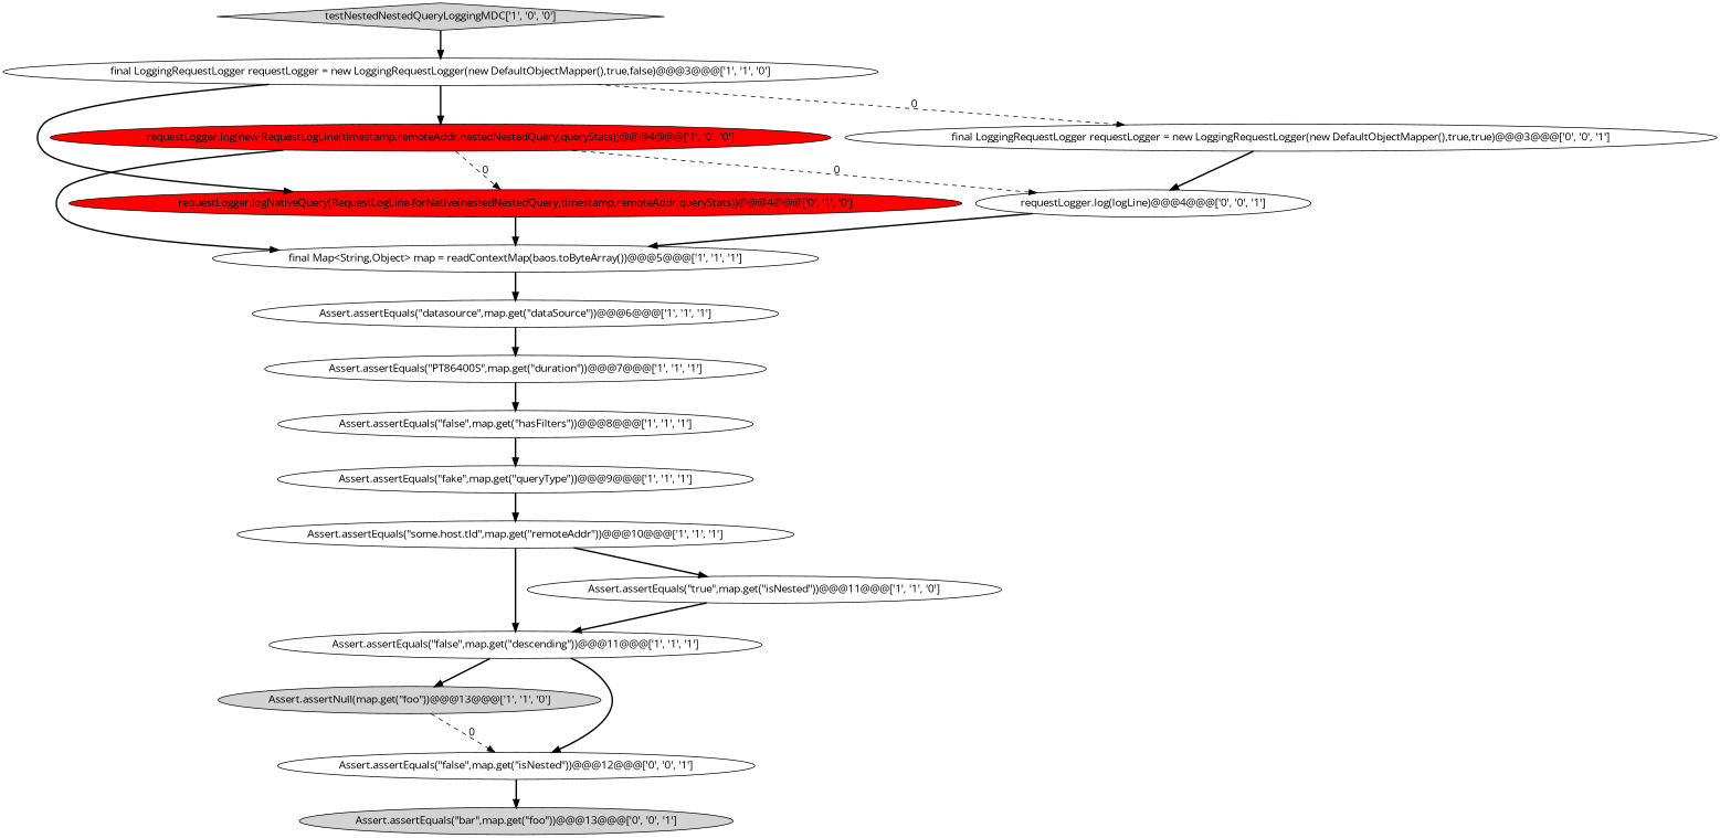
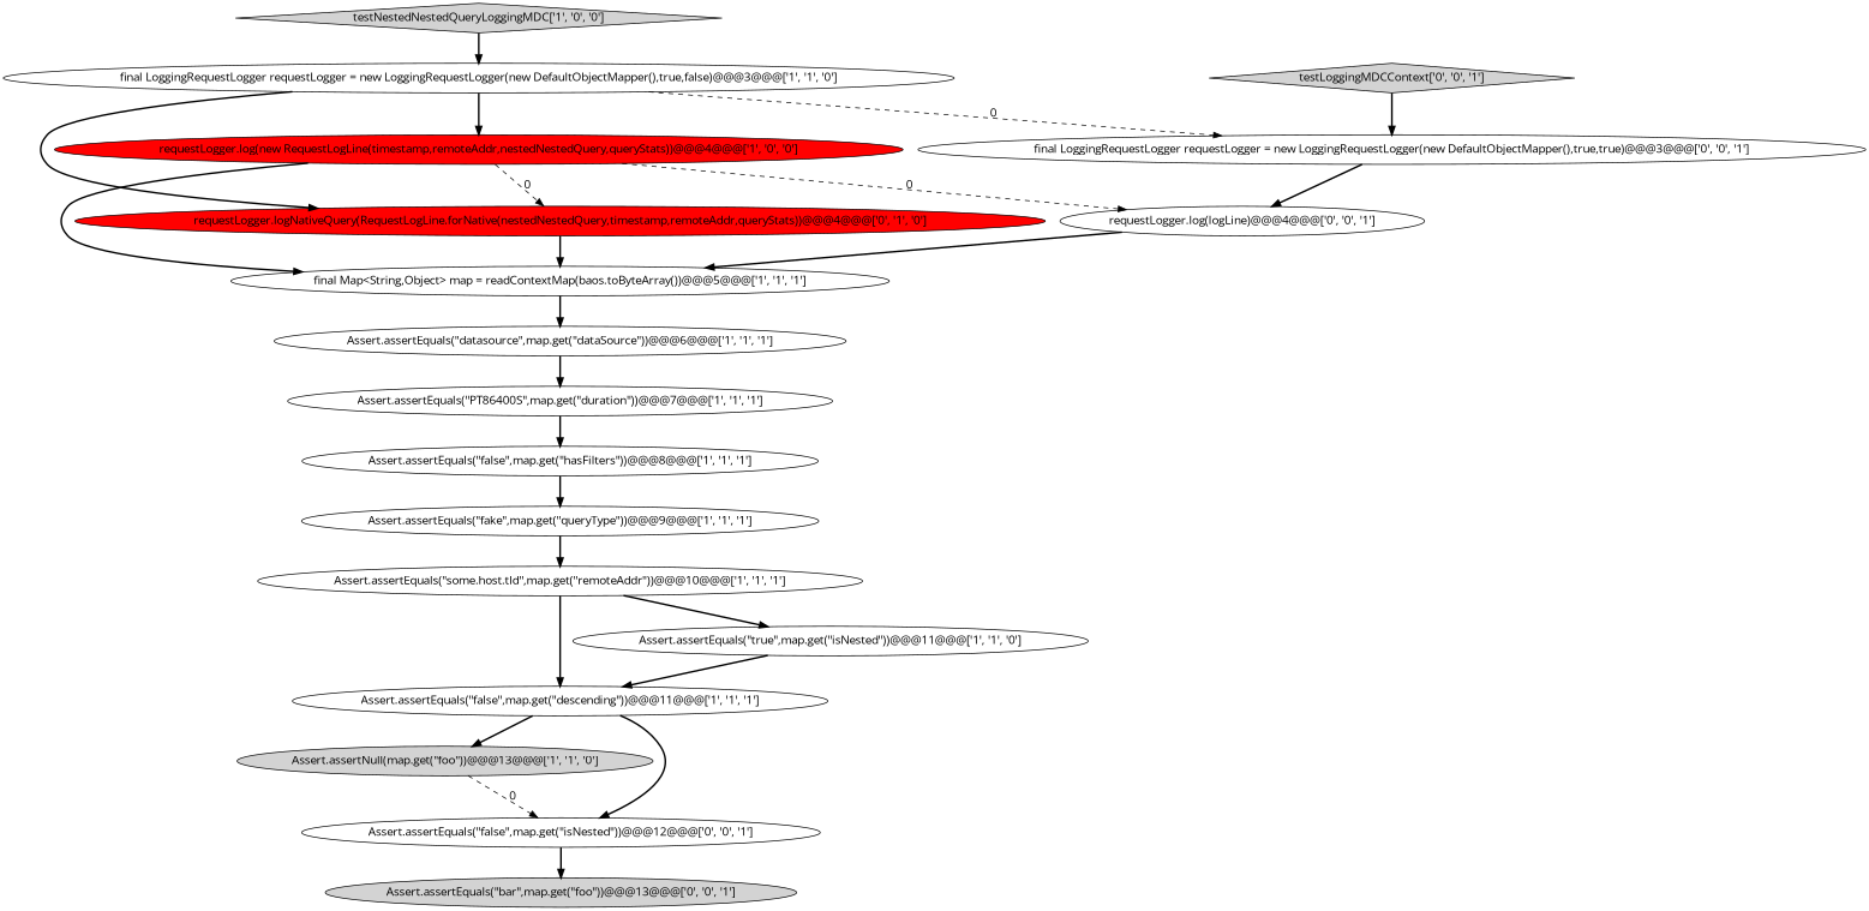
  digraph {
    fontname="Open Sans"
    node [fillcolor=white fontname="Open Sans" shape=ellipse style=filled]
    edge [fontname="Open Sans" style=bold]
    n1 [label="Assert.assertEquals(\"PT86400S\",map.get(\"duration\"))@@@7@@@['1', '1', '1']"]
    n2 [label="Assert.assertEquals(\"false\",map.get(\"hasFilters\"))@@@8@@@['1', '1', '1']"]
    n3 [label="Assert.assertEquals(\"fake\",map.get(\"queryType\"))@@@9@@@['1', '1', '1']"]
    n4 [fillcolor=lightgray label="Assert.assertNull(map.get(\"foo\"))@@@13@@@['1', '1', '0']"]
    n5 [label="Assert.assertEquals(\"false\",map.get(\"isNested\"))@@@12@@@['0', '0', '1']"]
    n6 [fillcolor=lightgray label="Assert.assertEquals(\"bar\",map.get(\"foo\"))@@@13@@@['0', '0', '1']"]
    n7 [label="final LoggingRequestLogger requestLogger = new LoggingRequestLogger(new DefaultObjectMapper(),true,false)@@@3@@@['1', '1', '0']"]
    n8 [label="final LoggingRequestLogger requestLogger = new LoggingRequestLogger(new DefaultObjectMapper(),true,true)@@@3@@@['0', '0', '1']"]
    n9 [fillcolor=red label="requestLogger.log(new RequestLogLine(timestamp,remoteAddr,nestedNestedQuery,queryStats))@@@4@@@['1', '0', '0']"]
    n10 [fillcolor=red label="requestLogger.logNativeQuery(RequestLogLine.forNative(nestedNestedQuery,timestamp,remoteAddr,queryStats))@@@4@@@['0', '1', '0']"]
    n11 [label="Assert.assertEquals(\"some.host.tld\",map.get(\"remoteAddr\"))@@@10@@@['1', '1', '1']"]
    n12 [label="Assert.assertEquals(\"false\",map.get(\"descending\"))@@@11@@@['1', '1', '1']"]
    n13 [label="Assert.assertEquals(\"true\",map.get(\"isNested\"))@@@11@@@['1', '1', '0']"]
    n14 [label="requestLogger.log(logLine)@@@4@@@['0', '0', '1']"]
    n15 [label="final Map<String,Object> map = readContextMap(baos.toByteArray())@@@5@@@['1', '1', '1']"]
    n16 [fillcolor=lightgray label="testNestedNestedQueryLoggingMDC['1', '0', '0']" shape=diamond]
    n17 [label="Assert.assertEquals(\"datasource\",map.get(\"dataSource\"))@@@6@@@['1', '1', '1']"]
+   n18 [fillcolor=lightgray label="testLoggingMDCContext['0', '0', '1']" shape=diamond]
    n1 -> n2
    n2 -> n3
    n3 -> n11
    n4 -> n5 [label=0 style=dashed]
    n5 -> n6
    n7 -> n8 [label=0 style=dashed]
    n7 -> n9
    n7 -> n10
    n8 -> n14
    n9 -> n10 [label=0 style=dashed]
    n9 -> n14 [label=0 style=dashed]
    n9 -> n15
    n10 -> n15
    n11 -> n12
    n11 -> n13
    n12 -> n4
    n12 -> n5
    n13 -> n12
    n14 -> n15
    n15 -> n17
    n16 -> n7
    n17 -> n1
+   n18 -> n8
  }
